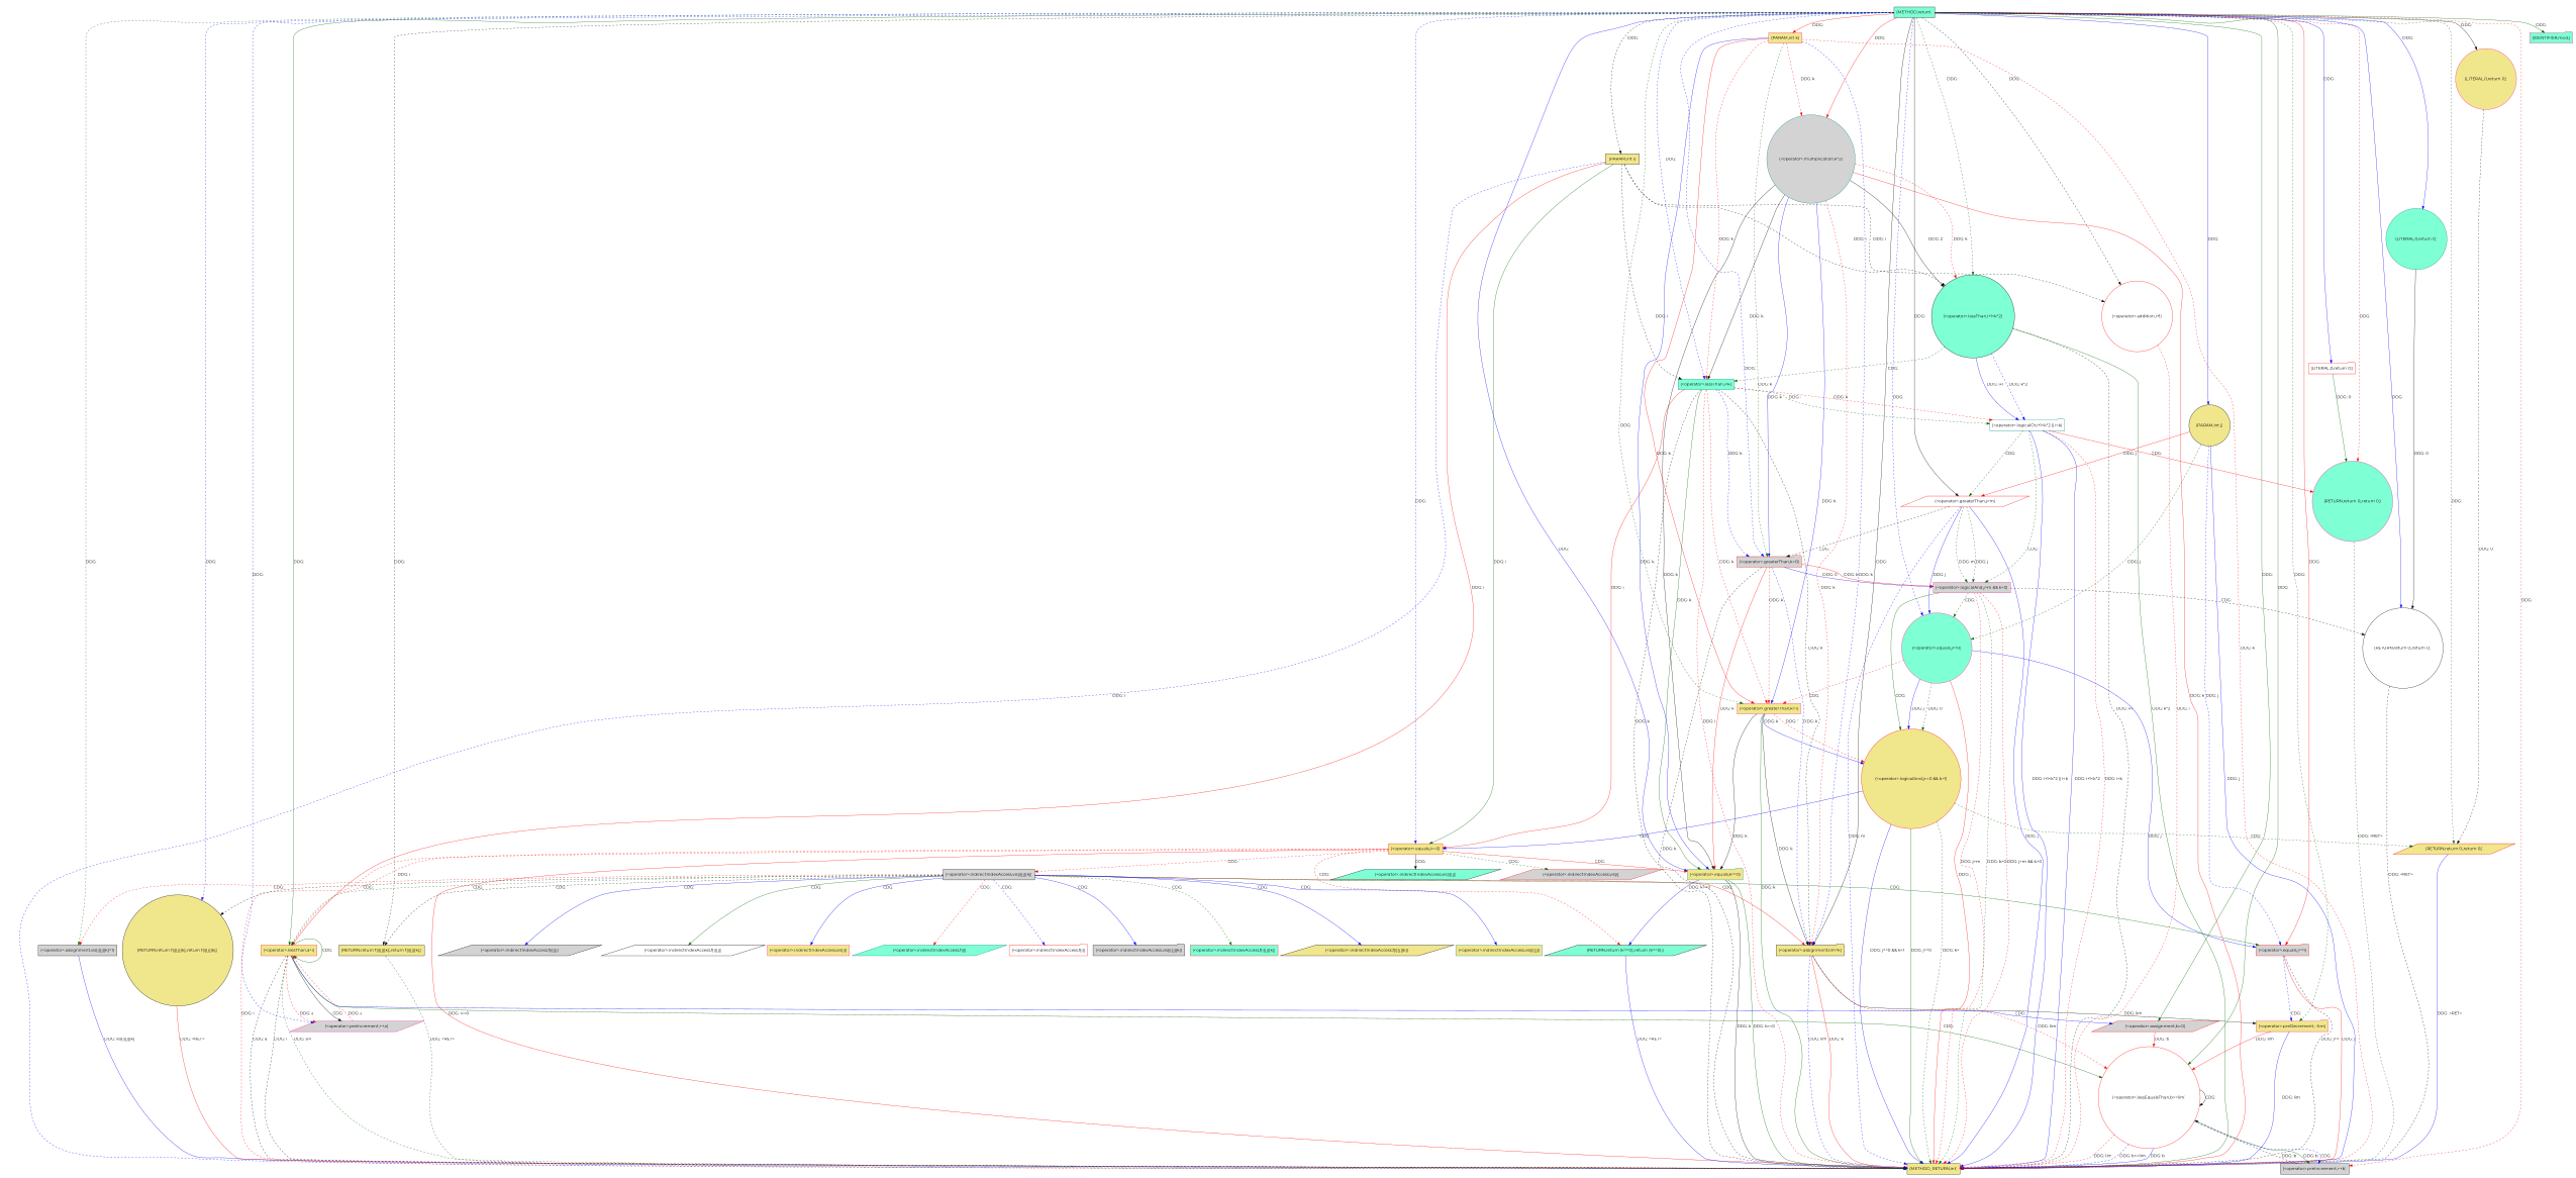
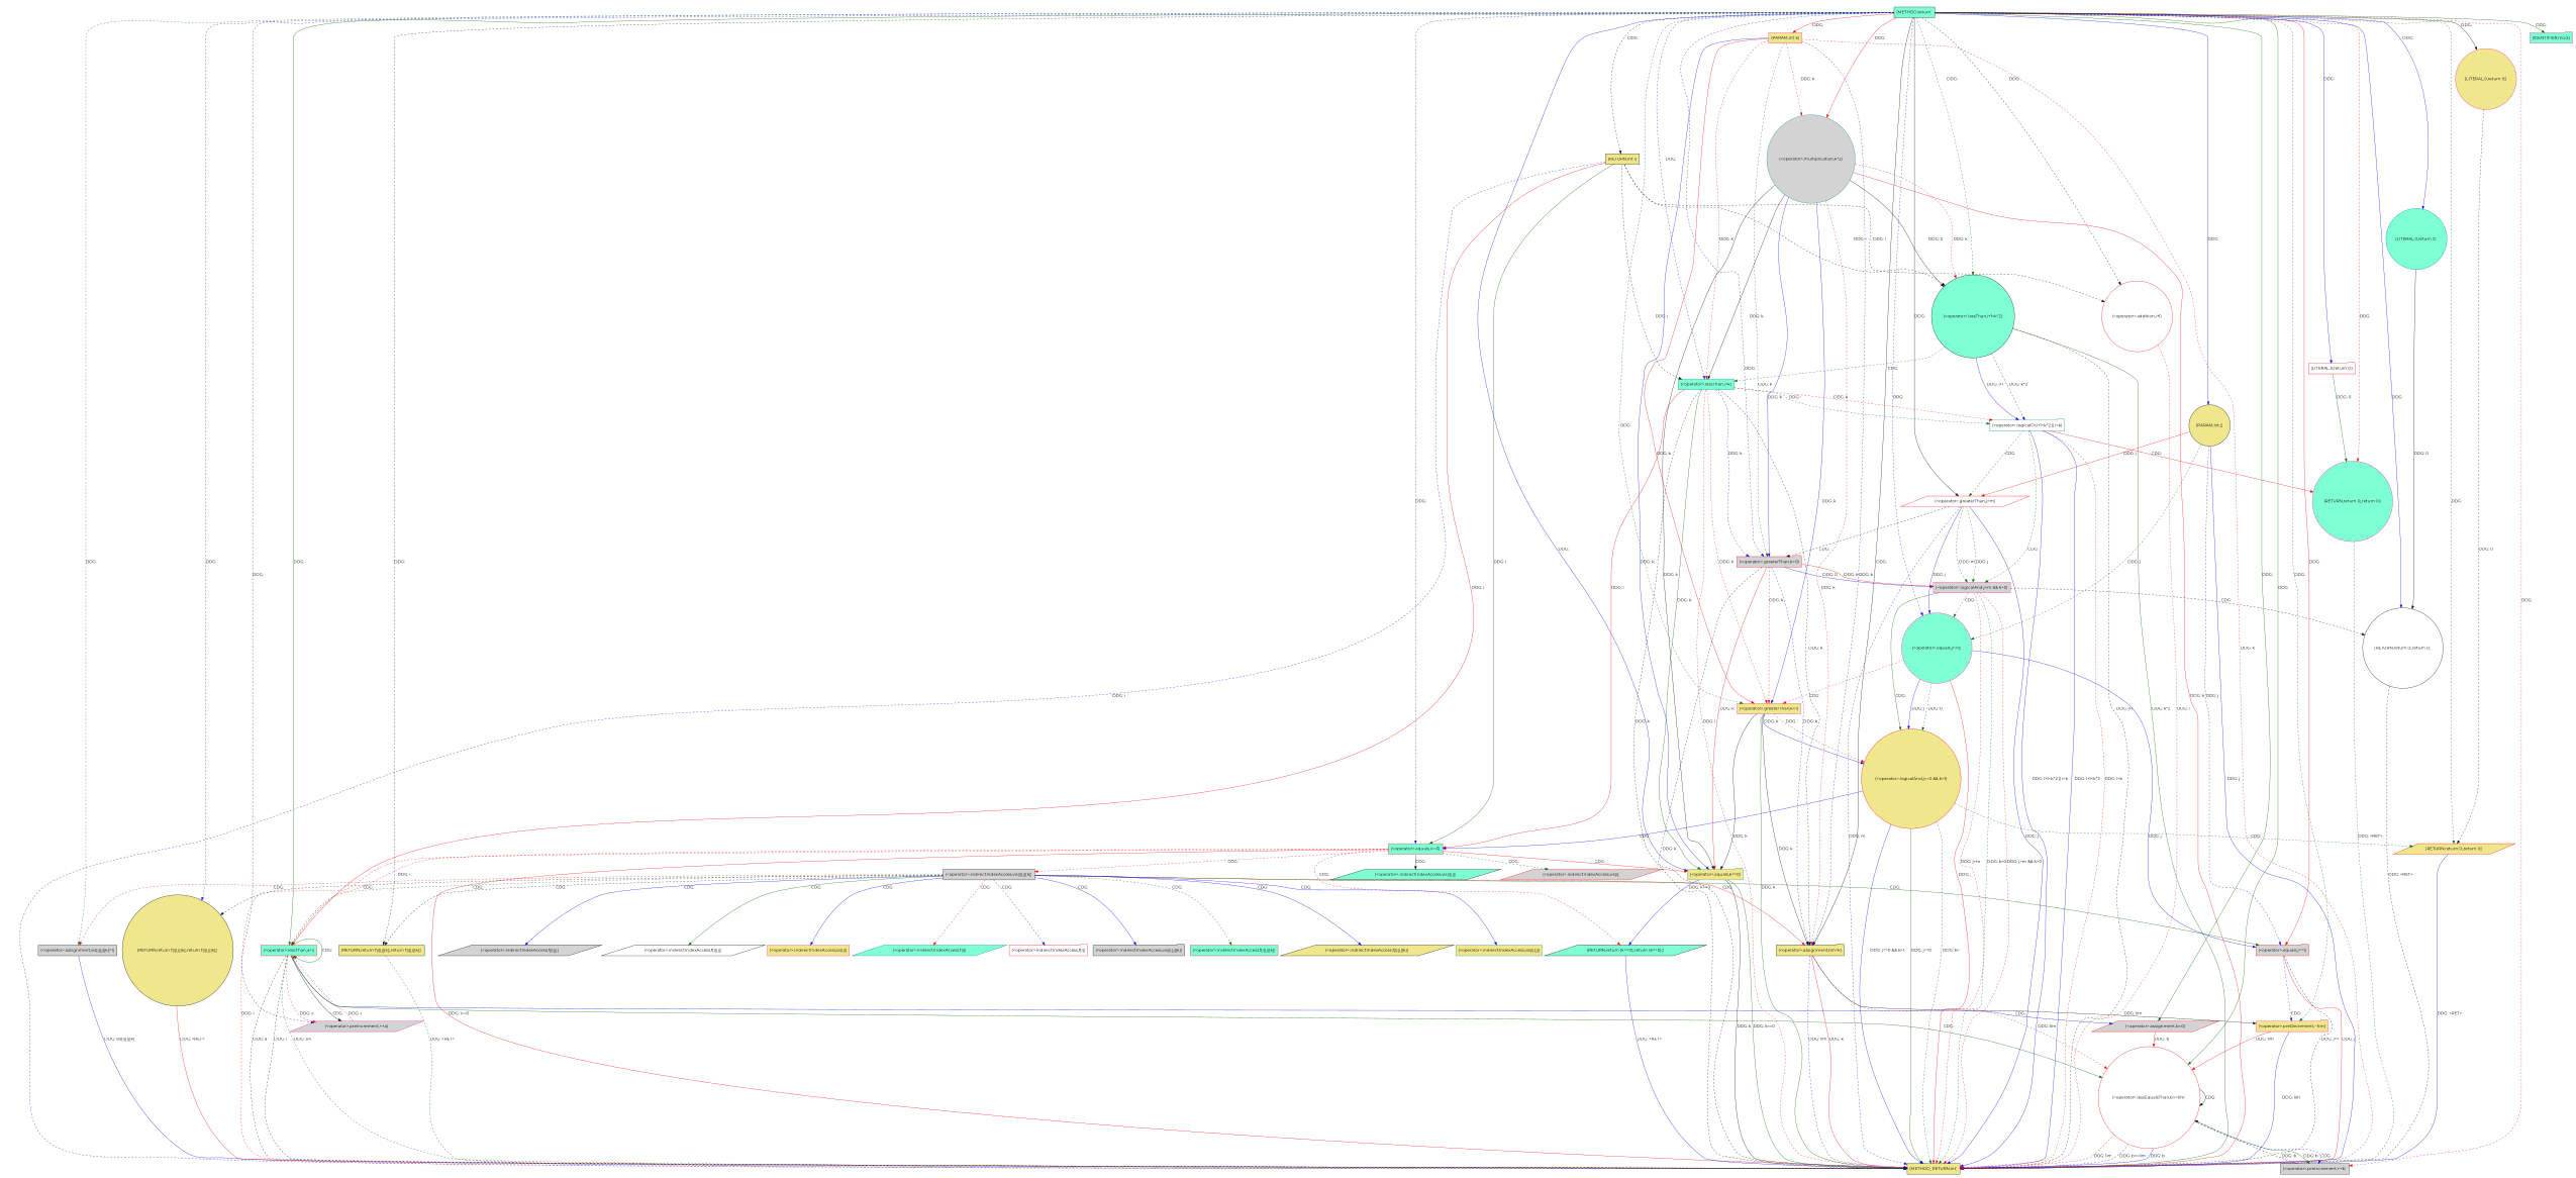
  digraph {
    fontname=Montserrat
    node [color=black fillcolor=khaki fontname=Montserrat shape=box style=filled]
    edge [color=blue fontname=Montserrat style=dashed]
    n1 [fillcolor=aquamarine label="(METHOD,return)"]
-   n2 [label="(PARAM,int i)"]
+   n2 [label="(RETURN,int i)"]
    n3 [label="(PARAM,int j)" shape=circle]
    n4 [color=deeppink label="(PARAM,int k)"]
    n5 [fillcolor=lightgrey label="(<operator>.assignment,vis[i][j][k]=1)"]
    n6 [label="(<operator>.assignment,lim=k)" shape=folder]
    n7 [color=deeppink fillcolor=aquamarine label="(IDENTIFIER,mod,)" shape=folder]
    n8 [label="(RETURN,return f[i][j][k];,return f[i][j][k];)" shape=circle]
    n9 [color=deeppink fillcolor=aquamarine label="(RETURN,return 0;,return 0;)" shape=circle]
    n10 [fillcolor=white label="(RETURN,return 0;,return 0;)" shape=circle]
    n11 [color=red label="(RETURN,return 0;,return 0;)" shape=parallelogram]
-   n12 [color=red label="(<operator>.equals,i==0)"]
+   n12 [color=red fillcolor=aquamarine label="(<operator>.equals,i==0)"]
    n13 [label="(RETURN,return f[i][j][k];,return f[i][j][k];)"]
    n14 [color=red fillcolor=lightgrey label="(<operator>.equals,j==1)" shape=folder]
    n15 [color=deeppink label="(<operator>.preDecrement,--lim)" shape=folder]
-   n16 [color=red label="(<operator>.lessThan,a<i)"]
+   n16 [color=red fillcolor=aquamarine label="(<operator>.lessThan,a<i)"]
    n17 [color=deeppink fillcolor=lightgrey label="(<operator>.preIncrement,++a)" shape=parallelogram]
    n18 [color=red fillcolor=white label="(LITERAL,0,return 0;)" shape=folder]
    n19 [color=teal fillcolor=aquamarine label="(LITERAL,0,return 0;)" shape=circle]
    n20 [color=deeppink label="(LITERAL,0,return 0;)" shape=circle]
    n21 [color=teal label="(<operator>.equals,k==0)" shape=folder]
    n22 [color=red fillcolor=lightgrey label="(<operator>.assignment,b=0)" shape=parallelogram]
    n23 [color=red fillcolor=white label="(<operator>.lessEqualsThan,b<=lim)" shape=circle]
    n24 [fillcolor=lightgrey label="(<operator>.preIncrement,++b)"]
    n25 [fillcolor=aquamarine label="(<operator>.lessThan,i+1<k*2)" shape=circle]
    n26 [color=teal fillcolor=aquamarine label="(<operator>.lessThan,i<k)"]
    n27 [color=red fillcolor=white label="(<operator>.greaterThan,j>m)" shape=parallelogram]
    n28 [color=red fillcolor=lightgrey label="(<operator>.greaterThan,k>0)" shape=folder]
    n29 [color=deeppink fillcolor=aquamarine label="(<operator>.equals,j==0)" shape=circle]
    n30 [color=deeppink label="(<operator>.greaterThan,k>1)"]
    n31 [color=red fillcolor=white label="(<operator>.addition,i+1)" shape=circle]
    n32 [color=teal fillcolor=lightgrey label="(<operator>.multiplication,k*2)" shape=circle]
    n33 [label="(METHOD_RETURN,int)"]
    n34 [fillcolor=aquamarine label="(RETURN,return (k==0);,return (k==0);)" shape=parallelogram]
    n35 [fillcolor=lightgrey label="(<operator>.indirectIndexAccess,vis[i][j][k])"]
    n36 [fillcolor=aquamarine label="(<operator>.indirectIndexAccess,vis[i][j])" shape=parallelogram]
    n37 [color=red fillcolor=lightgrey label="(<operator>.indirectIndexAccess,vis[i])" shape=parallelogram]
    n38 [color=teal fillcolor=white label="(<operator>.logicalOr,i+1<k*2 || i<k)" shape=folder]
    n39 [color=deeppink fillcolor=lightgrey label="(<operator>.logicalAnd,j>m && k>0)"]
    n40 [color=red label="(<operator>.logicalAnd,j==0 && k>1)" shape=circle]
    n41 [fillcolor=lightgrey label="(<operator>.indirectIndexAccess,vis[i][j][k])" shape=folder]
    n42 [color=red fillcolor=aquamarine label="(<operator>.indirectIndexAccess,f[i][j][k])"]
    n43 [label="(<operator>.indirectIndexAccess,f[i][j][k])" shape=parallelogram]
    n44 [color=teal label="(<operator>.indirectIndexAccess,vis[i][j])"]
    n45 [fillcolor=lightgrey label="(<operator>.indirectIndexAccess,f[i][j])" shape=parallelogram]
    n46 [fillcolor=white label="(<operator>.indirectIndexAccess,f[i][j])" shape=parallelogram]
    n47 [color=deeppink label="(<operator>.indirectIndexAccess,vis[i])"]
    n48 [color=teal fillcolor=aquamarine label="(<operator>.indirectIndexAccess,f[i])" shape=parallelogram]
    n49 [color=red fillcolor=white label="(<operator>.indirectIndexAccess,f[i])" shape=folder]
    n1 -> n2 [color=black label="DDG: "]
    n1 -> n3 [label="DDG: " style=solid]
    n1 -> n4 [color=red label="DDG: " style=solid]
    n1 -> n5 [color=darkgreen label="DDG: "]
    n1 -> n6 [color=black label="DDG: " style=solid]
    n1 -> n7 [color=darkgreen label="DDG: " style=solid]
    n1 -> n8 [label="DDG: "]
    n1 -> n9 [color=red label="DDG: "]
    n1 -> n10 [label="DDG: " style=solid]
    n1 -> n11 [color=darkgreen label="DDG: "]
    n1 -> n12 [label="DDG: "]
    n1 -> n13 [color=black label="DDG: "]
    n1 -> n14 [color=red label="DDG: " style=solid]
    n1 -> n15 [color=darkgreen label="DDG: "]
    n1 -> n16 [color=darkgreen label="DDG: " style=solid]
    n1 -> n17 [label="DDG: "]
    n1 -> n18 [label="DDG: " style=solid]
    n1 -> n19 [label="DDG: " style=solid]
    n1 -> n20 [color=black label="DDG: " style=solid]
    n1 -> n21 [label="DDG: " style=solid]
    n1 -> n22 [color=darkgreen label="DDG: " style=solid]
    n1 -> n23 [color=darkgreen label="DDG: " style=solid]
    n1 -> n24 [color=red label="DDG: "]
    n1 -> n25 [color=darkgreen label="DDG: "]
    n1 -> n26 [label="DDG: "]
    n1 -> n27 [color=black label="DDG: " style=solid]
    n1 -> n28 [label="DDG: "]
    n1 -> n29 [label="DDG: "]
    n1 -> n30 [color=darkgreen label="DDG: "]
    n1 -> n31 [color=black label="DDG: "]
    n1 -> n32 [color=red label="DDG: " style=solid]
    n2 -> n12 [color=darkgreen label="DDG: i" style=solid]
    n2 -> n16 [color=red label="DDG: i" style=solid]
    n2 -> n25 [color=black label="DDG: i"]
    n2 -> n26 [color=black label="DDG: i"]
    n2 -> n31 [color=black label="DDG: i"]
    n2 -> n33 [label="DDG: i"]
    n3 -> n14 [label="DDG: j"]
    n3 -> n27 [color=red label="DDG: j" style=solid]
    n3 -> n29 [color=darkgreen label="DDG: j"]
    n3 -> n33 [label="DDG: j" style=solid]
    n4 -> n6 [label="DDG: k"]
    n4 -> n21 [label="DDG: k" style=solid]
    n4 -> n26 [color=red label="DDG: k"]
    n4 -> n28 [color=darkgreen label="DDG: k"]
    n4 -> n30 [color=red label="DDG: k" style=solid]
    n4 -> n32 [color=red label="DDG: k"]
    n4 -> n33 [color=red label="DDG: k"]
    n5 -> n33 [label="DDG: vis[i][j][k]" style=solid]
    n6 -> n15 [color=black label="DDG: lim" style=solid]
    n6 -> n23 [color=red label="DDG: lim"]
    n6 -> n33 [label="DDG: lim"]
    n6 -> n33 [color=red label="DDG: k" style=solid]
    n8 -> n33 [color=red label="DDG: <RET>" style=solid]
    n9 -> n33 [color=darkgreen label="DDG: <RET>"]
    n10 -> n33 [color=black label="DDG: <RET>"]
    n11 -> n33 [label="DDG: <RET>" style=solid]
    n12 -> n16 [color=red label="DDG: i"]
    n12 -> n21 [color=red label="CDG: " style=solid]
    n12 -> n33 [color=red label="DDG: i"]
    n12 -> n33 [color=red label="DDG: i==0" style=solid]
    n12 -> n34 [color=red label="CDG: "]
    n12 -> n35 [color=red label="CDG: "]
    n12 -> n36 [color=black label="CDG: " style=solid]
    n12 -> n37 [color=darkgreen label="CDG: "]
    n13 -> n33 [color=darkgreen label="DDG: <RET>"]
    n14 -> n15 [label="CDG: "]
    n14 -> n33 [color=red label="DDG: j" style=solid]
    n14 -> n33 [color=black label="DDG: j==1"]
    n15 -> n23 [color=red label="DDG: lim" style=solid]
    n15 -> n33 [label="DDG: lim" style=solid]
    n16 -> n16 [color=darkgreen label="CDG: " style=solid]
    n16 -> n17 [color=red label="DDG: a"]
    n16 -> n17 [color=black label="CDG: " style=solid]
    n16 -> n22 [label="CDG: " style=solid]
    n16 -> n23 [color=darkgreen label="CDG: " style=solid]
    n16 -> n33 [color=black label="DDG: a"]
    n16 -> n33 [color=black label="DDG: i"]
    n16 -> n33 [color=darkgreen label="DDG: a<i"]
    n17 -> n16 [color=red label="DDG: a"]
    n18 -> n9 [color=darkgreen label="DDG: 0" style=solid]
    n19 -> n10 [color=black label="DDG: 0" style=solid]
    n20 -> n11 [color=black label="DDG: 0"]
    n21 -> n33 [color=black label="DDG: k" style=solid]
    n21 -> n33 [color=darkgreen label="DDG: k==0" style=solid]
    n21 -> n34 [label="DDG: k==0" style=solid]
    n22 -> n23 [color=red label="DDG: b" style=solid]
    n23 -> n23 [color=black label="CDG: " style=solid]
    n23 -> n24 [color=darkgreen label="DDG: b" style=solid]
    n23 -> n24 [label="CDG: "]
    n23 -> n33 [label="DDG: b" style=solid]
    n23 -> n33 [color=red label="DDG: lim"]
    n23 -> n33 [label="DDG: b<=lim"]
    n24 -> n23 [color=black label="DDG: b"]
    n25 -> n26 [color=darkgreen label="CDG: "]
    n25 -> n33 [color=black label="DDG: i+1"]
    n25 -> n33 [color=darkgreen label="DDG: k*2" style=solid]
    n25 -> n38 [label="DDG: k*2"]
    n25 -> n38 [label="DDG: i+1" style=solid]
    n26 -> n6 [color=black label="DDG: k"]
    n26 -> n12 [color=red label="DDG: i" style=solid]
    n26 -> n21 [color=darkgreen label="DDG: k" style=solid]
    n26 -> n28 [label="DDG: k"]
    n26 -> n30 [color=red label="DDG: k"]
    n26 -> n33 [color=red label="DDG: i"]
    n26 -> n33 [color=black label="DDG: k"]
    n26 -> n38 [color=red label="DDG: k"]
    n26 -> n38 [color=darkgreen label="DDG: i"]
    n27 -> n28 [color=black label="CDG: "]
    n27 -> n29 [label="DDG: j" style=solid]
    n27 -> n33 [label="DDG: j" style=solid]
    n27 -> n33 [label="DDG: m"]
    n27 -> n39 [color=darkgreen label="DDG: m"]
    n27 -> n39 [color=darkgreen label="DDG: j"]
    n28 -> n6 [label="DDG: k"]
    n28 -> n21 [color=red label="DDG: k" style=solid]
    n28 -> n30 [color=red label="DDG: k"]
    n28 -> n33 [color=black label="DDG: k"]
    n28 -> n39 [label="DDG: 0" style=solid]
    n28 -> n39 [color=red label="DDG: k" style=solid]
    n29 -> n14 [label="DDG: j" style=solid]
    n29 -> n30 [color=red label="CDG: "]
    n29 -> n33 [color=red label="DDG: j" style=solid]
    n29 -> n40 [color=darkgreen label="DDG: 0"]
    n29 -> n40 [label="DDG: j" style=solid]
    n30 -> n6 [color=black label="DDG: k" style=solid]
    n30 -> n21 [color=black label="DDG: k" style=solid]
    n30 -> n33 [color=darkgreen label="DDG: k" style=solid]
    n30 -> n40 [color=red label="DDG: 1"]
    n30 -> n40 [label="DDG: k" style=solid]
    n31 -> n33 [color=red label="DDG: i"]
    n32 -> n6 [color=red label="DDG: k"]
    n32 -> n21 [color=black label="DDG: k" style=solid]
    n32 -> n25 [color=red label="DDG: k"]
    n32 -> n25 [color=black label="DDG: 2" style=solid]
    n32 -> n26 [color=black label="DDG: k" style=solid]
    n32 -> n28 [label="DDG: k" style=solid]
    n32 -> n30 [label="DDG: k" style=solid]
    n32 -> n33 [color=red label="DDG: k" style=solid]
    n34 -> n33 [label="DDG: <RET>" style=solid]
    n35 -> n5 [color=red label="CDG: "]
    n35 -> n6 [color=red label="CDG: " style=solid]
    n35 -> n8 [color=black label="CDG: "]
    n35 -> n13 [color=black label="CDG: "]
    n35 -> n14 [color=darkgreen label="CDG: " style=solid]
    n35 -> n16 [color=darkgreen label="CDG: "]
    n35 -> n41 [label="CDG: " style=solid]
    n35 -> n42 [color=darkgreen label="CDG: "]
    n35 -> n43 [label="CDG: " style=solid]
    n35 -> n44 [label="CDG: " style=solid]
    n35 -> n45 [label="CDG: " style=solid]
    n35 -> n46 [color=darkgreen label="CDG: " style=solid]
    n35 -> n47 [label="CDG: " style=solid]
    n35 -> n48 [color=red label="CDG: "]
    n35 -> n49 [label="CDG: "]
    n38 -> n9 [color=red label="CDG: " style=solid]
    n38 -> n27 [color=darkgreen label="CDG: "]
    n38 -> n33 [label="DDG: i+1<k*2" style=solid]
    n38 -> n33 [color=red label="DDG: i<k"]
    n38 -> n33 [label="DDG: i+1<k*2 || i<k" style=solid]
    n38 -> n39 [color=darkgreen label="CDG: "]
    n39 -> n10 [color=black label="CDG: "]
    n39 -> n29 [color=darkgreen label="CDG: "]
    n39 -> n33 [color=red label="DDG: j>m"]
    n39 -> n33 [color=darkgreen label="DDG: k>0"]
    n39 -> n33 [color=red label="DDG: j>m && k>0"]
    n39 -> n40 [color=darkgreen label="CDG: " style=solid]
    n40 -> n11 [color=darkgreen label="CDG: "]
    n40 -> n12 [label="CDG: " style=solid]
    n40 -> n33 [color=darkgreen label="DDG: j==0" style=solid]
    n40 -> n33 [color=darkgreen label="DDG: k>1"]
    n40 -> n33 [label="DDG: j==0 && k>1" style=solid]
  }
